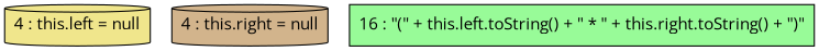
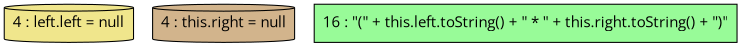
  digraph {
    fontname="Open Sans"
    node [style=filled shape=cylinder fontname="Open Sans"]
-   "4 : this.left = null" [fillcolor=khaki]
+   "4 : this.left = null" [fillcolor=khaki label="4 : left.left = null"]
    "4 : this.right = null" [fillcolor=tan]
    "16 : \"(\" + this.left.toString() + \" * \" + this.right.toString() + \")\"" [fillcolor=palegreen shape=box]
  }
